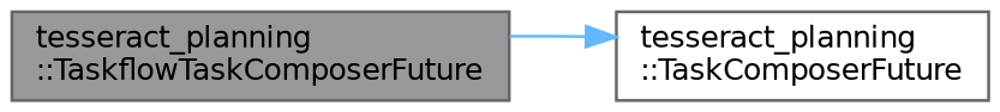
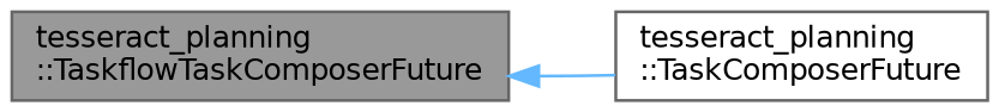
  digraph {
    rankdir=LR
    node [color=gray40 fontname=Helvetica fontsize=10 shape=box style=filled]
    n1 [fillcolor=grey60 fontcolor=black height=0.2 label="tesseract_planning\l::TaskflowTaskComposerFuture" width=0.4]
    n2 [fillcolor=white height=0.2 label="tesseract_planning\l::TaskComposerFuture" width=0.4]
-   n2 -> n1 [color=steelblue1 dir=back fontname=Helvetica fontsize=10 labelfontname=Helvetica labelfontsize=10 style=solid]
+   n1 -> n2 [color=steelblue1 dir=back fontname=Helvetica fontsize=10 labelfontname=Helvetica labelfontsize=10 style=solid]
  }
